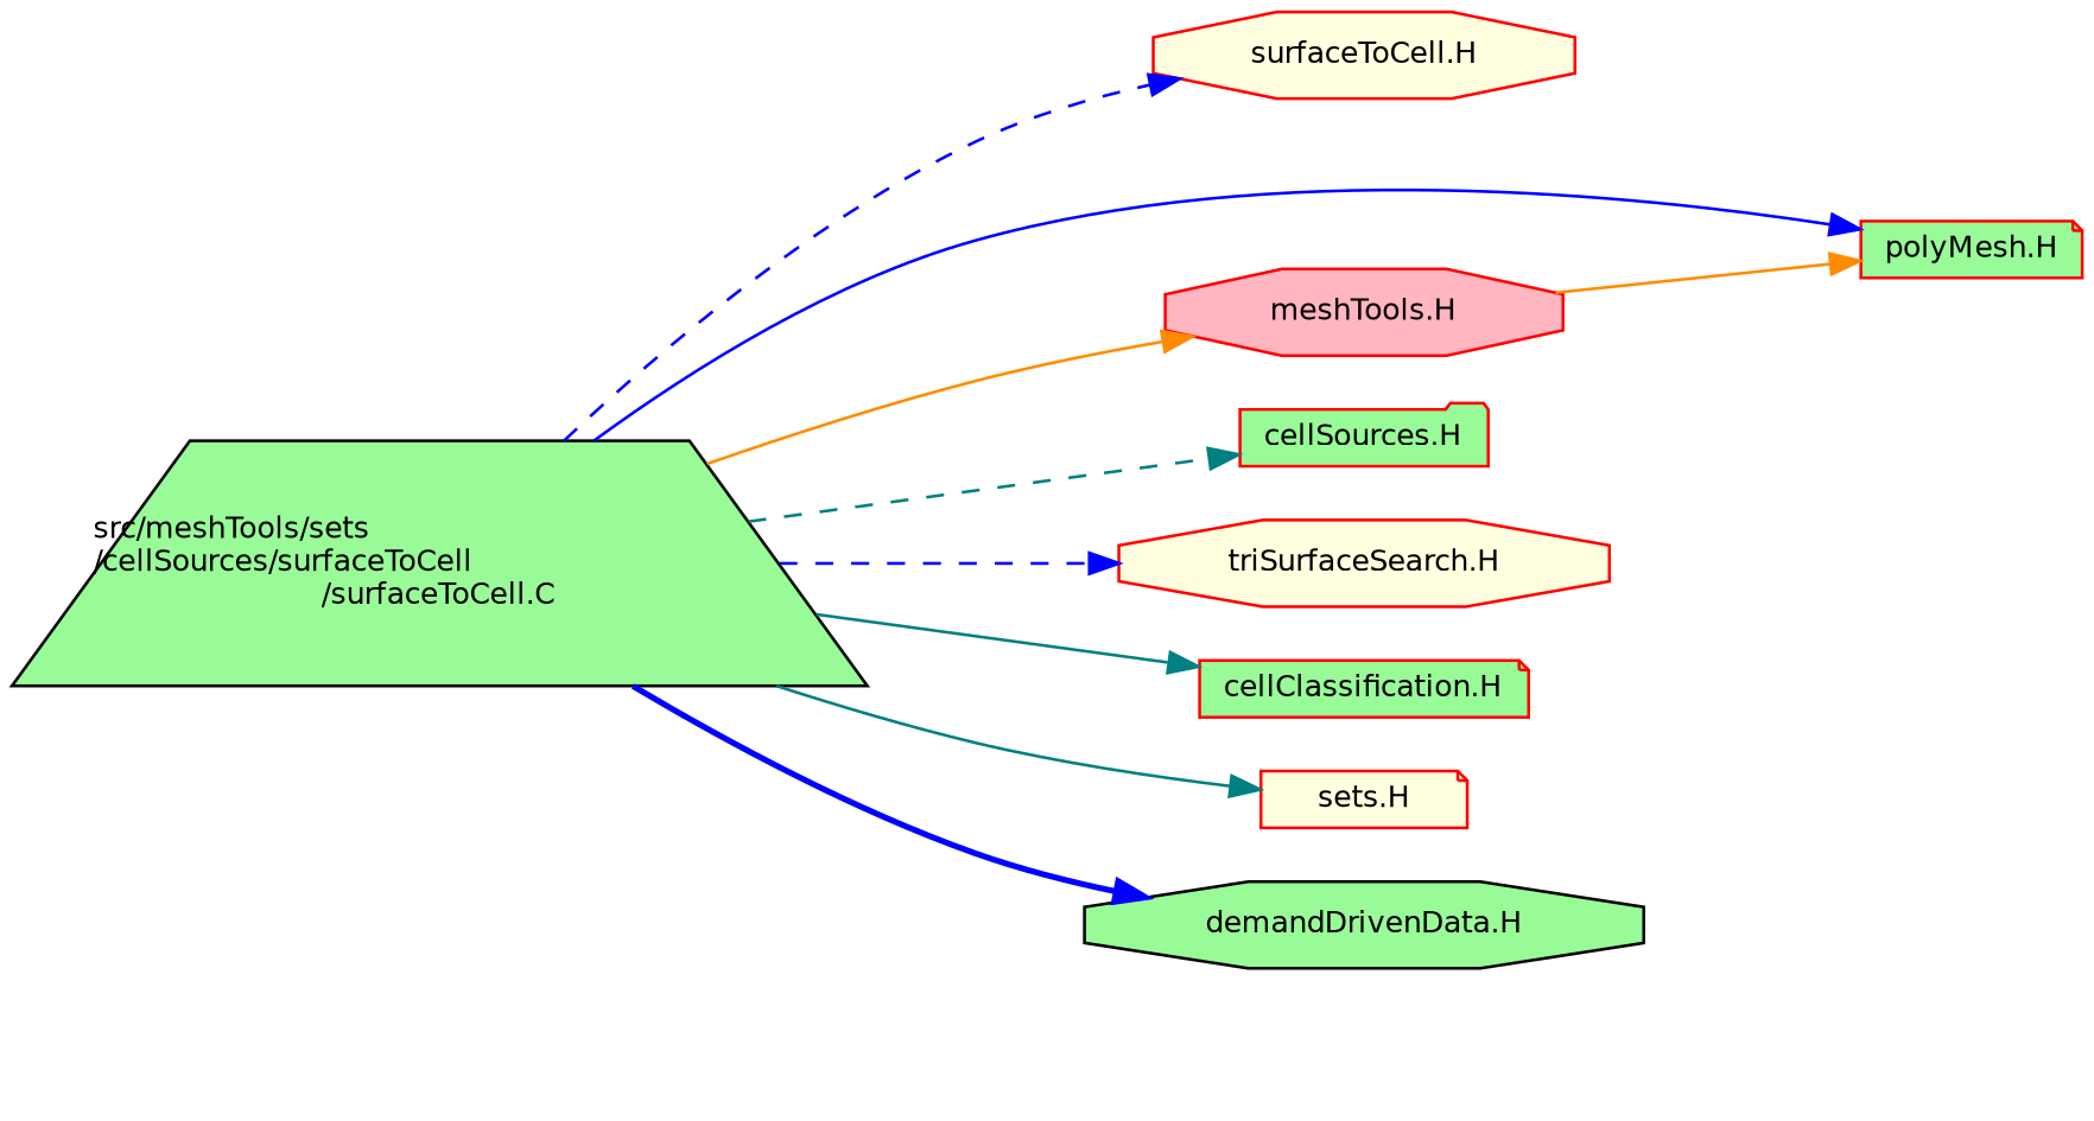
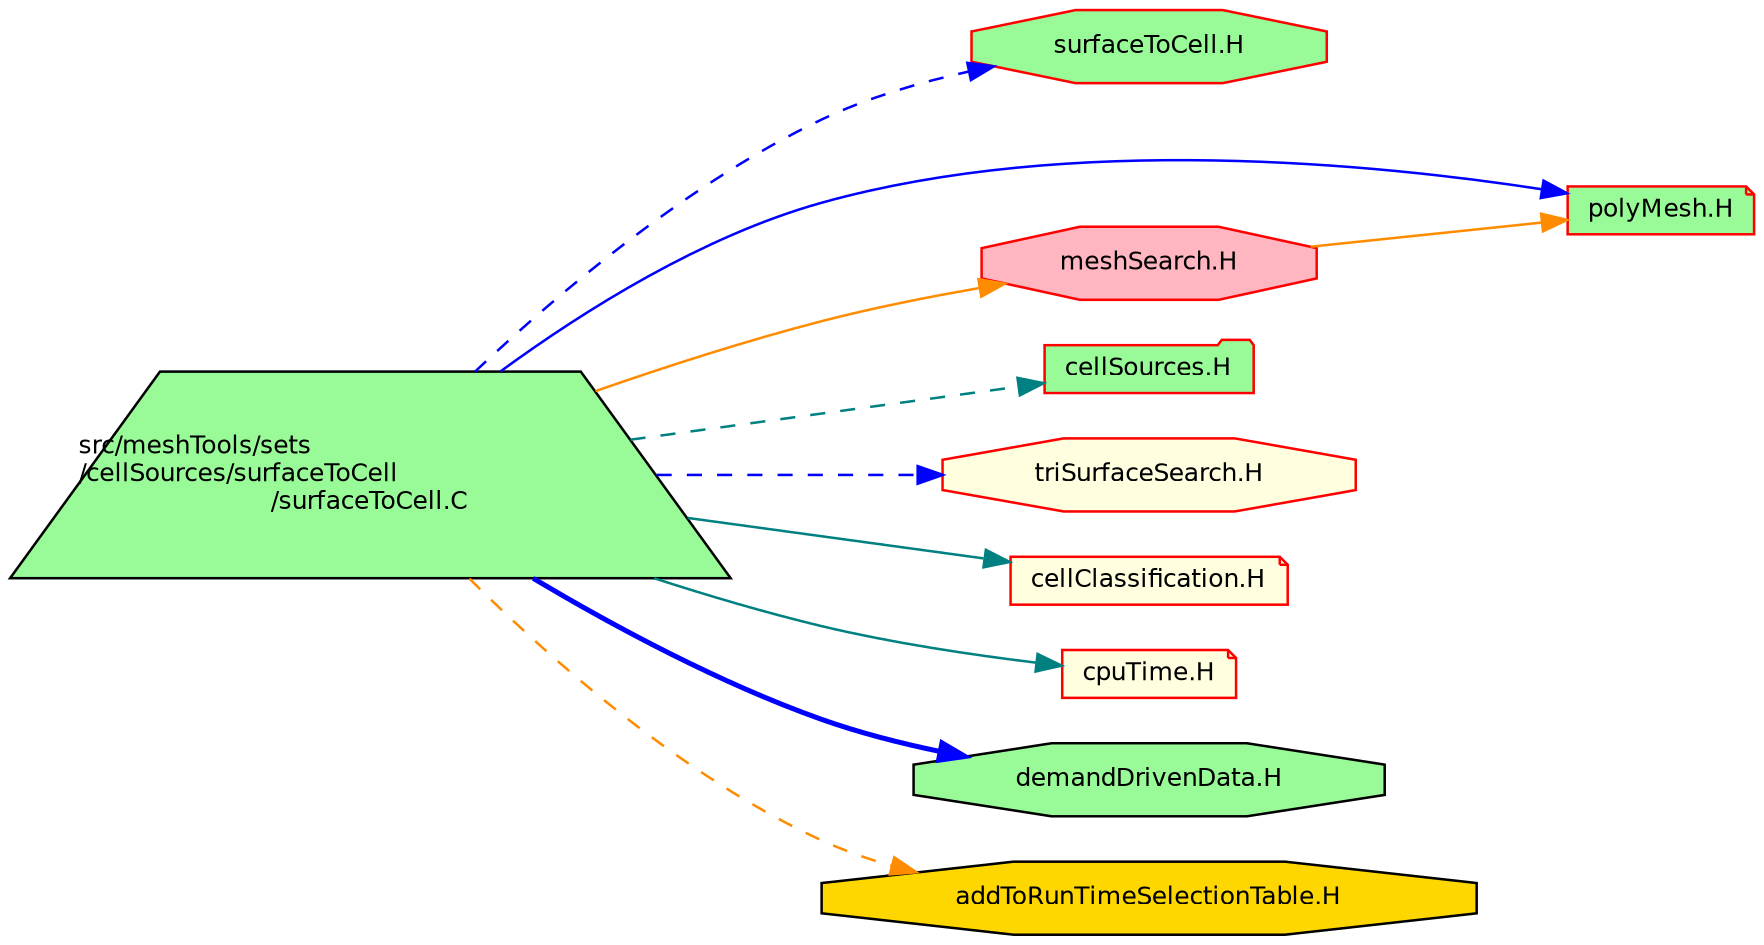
  digraph {
    rankdir=LR
    node [color=red fillcolor=palegreen fontname=Helvetica fontsize=10 shape=octagon style=filled]
    edge [color=blue fontname=Helvetica fontsize=10 labelfontname=Helvetica labelfontsize=10 style=solid]
    n1 [color=black fontcolor=black height=0.2 label="src/meshTools/sets\l/cellSources/surfaceToCell\l/surfaceToCell.C" shape=trapezium width=0.4]
-   n2 [fillcolor=lightyellow height=0.2 label="surfaceToCell.H" width=0.4]
+   n2 [height=0.2 label="surfaceToCell.H" width=0.4]
    n3 [height=0.2 label="polyMesh.H" shape=note width=0.4]
-   n4 [fillcolor=lightpink height=0.2 label="meshTools.H" width=0.4]
+   n4 [fillcolor=lightpink height=0.2 label="meshSearch.H" width=0.4]
    n5 [height=0.2 label="cellSources.H" shape=folder width=0.4]
    n6 [fillcolor=lightyellow height=0.2 label="triSurfaceSearch.H" width=0.4]
-   n7 [height=0.2 label="cellClassification.H" shape=note width=0.4]
-   n8 [fillcolor=lightyellow height=0.2 label="sets.H" shape=note width=0.4]
+   n7 [fillcolor=lightyellow height=0.2 label="cellClassification.H" shape=note width=0.4]
+   n8 [fillcolor=lightyellow height=0.2 label="cpuTime.H" shape=note width=0.4]
    n9 [color=black height=0.2 label="demandDrivenData.H" width=0.4]
+   n10 [color=black fillcolor=gold height=0.2 label="addToRunTimeSelectionTable.H" width=0.4]
    n1 -> n2 [style=dashed]
    n1 -> n3
    n1 -> n4 [color=darkorange]
    n1 -> n5 [color=teal style=dashed]
    n1 -> n6 [style=dashed]
    n1 -> n7 [color=teal]
    n1 -> n8 [color=teal]
    n1 -> n9 [style=bold]
+   n1 -> n10 [color=darkorange style=dashed]
    n4 -> n3 [color=darkorange]
  }
